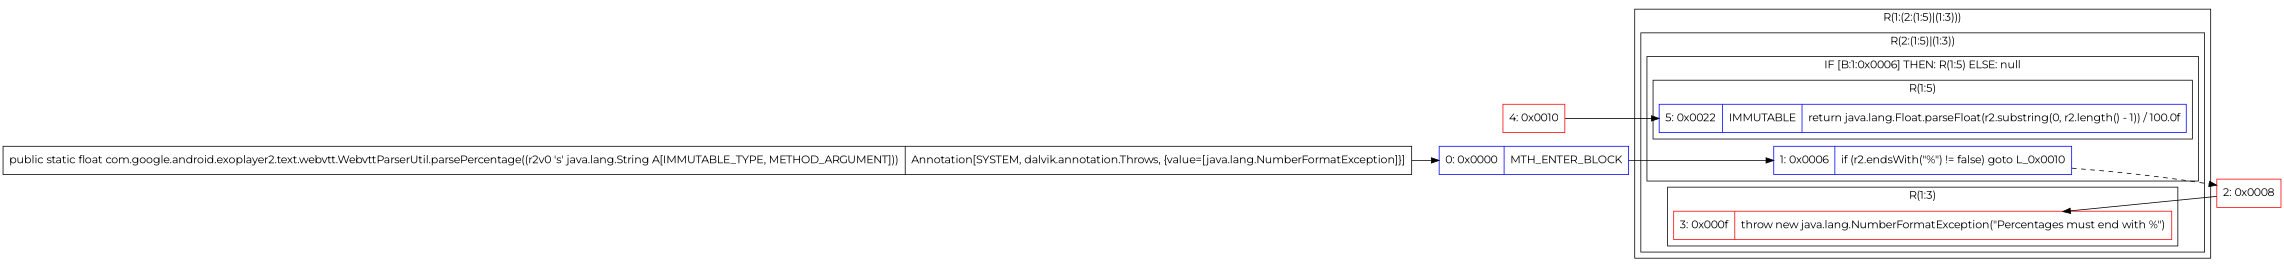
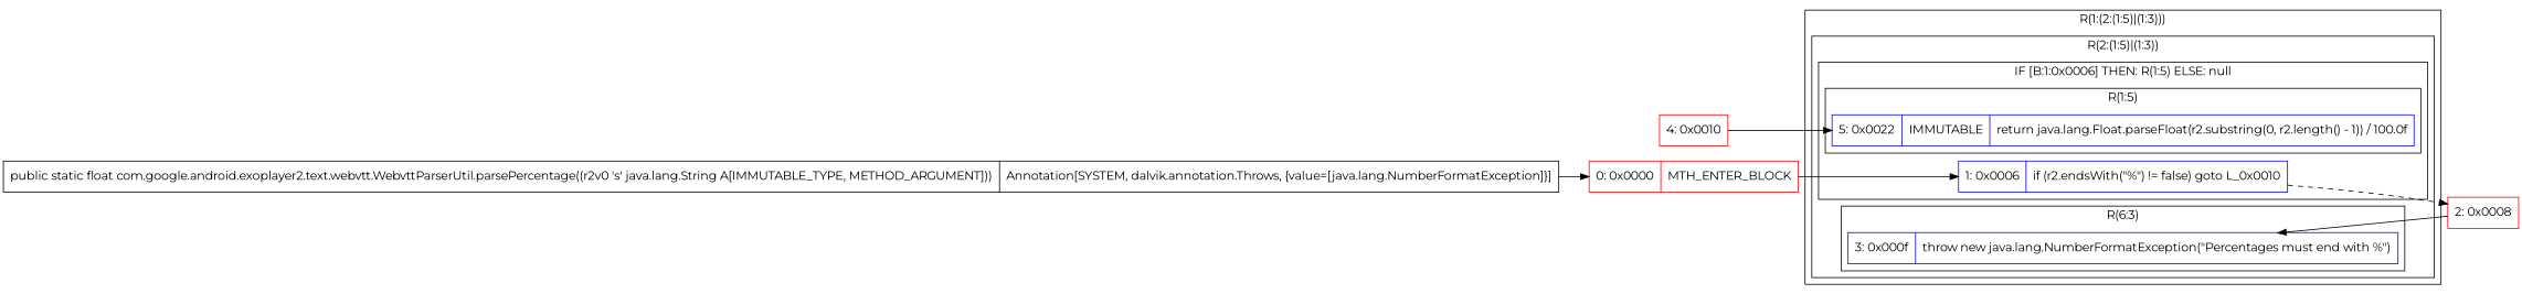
  digraph {
    fontname=Montserrat
    rankdir=LR
    node [color=blue fontname=Montserrat shape=record]
    edge [fontname=Montserrat]
    n1 [label="{5\:\ 0x0022|IMMUTABLE\l|return java.lang.Float.parseFloat(r2.substring(0, r2.length() \- 1)) \/ 100.0f\l}"]
    n2 [label="{1\:\ 0x0006|if (r2.endsWith(\"%\") != false) goto L_0x0010\l}"]
-   n3 [color=red label="{3\:\ 0x000f|throw new java.lang.NumberFormatException(\"Percentages must end with %\")\l}"]
+   n3 [label="{3\:\ 0x000f|throw new java.lang.NumberFormatException(\"Percentages must end with %\")\l}"]
    n4 [color=red label="{2\:\ 0x0008}"]
    n5 [color=red label="{4\:\ 0x0010}"]
-   n6 [label="{0\:\ 0x0000|MTH_ENTER_BLOCK\l}"]
+   n6 [color=red label="{0\:\ 0x0000|MTH_ENTER_BLOCK\l}"]
    n7 [label="{public static float com.google.android.exoplayer2.text.webvtt.WebvttParserUtil.parsePercentage((r2v0 's' java.lang.String A[IMMUTABLE_TYPE, METHOD_ARGUMENT]))  | Annotation[SYSTEM, dalvik.annotation.Throws, \{value=[java.lang.NumberFormatException]\}]\l}" color=""]
    subgraph cluster_1 {
      label="R(1:(2:(1:5)|(1:3)))"
      subgraph cluster_2 {
        label="R(2:(1:5)|(1:3))"
        subgraph cluster_3 {
          label="IF [B:1:0x0006] THEN: R(1:5) ELSE: null"
          n2
          subgraph cluster_4 {
            label="R(1:5)"
            n1
          }
        }
        subgraph cluster_5 {
-         label="R(1:3)"
+         label="R(6:3)"
          n3
        }
      }
    }
    n2 -> n4 [style=dashed]
    n4 -> n3
    n5 -> n1
    n6 -> n2
    n7 -> n6
  }
